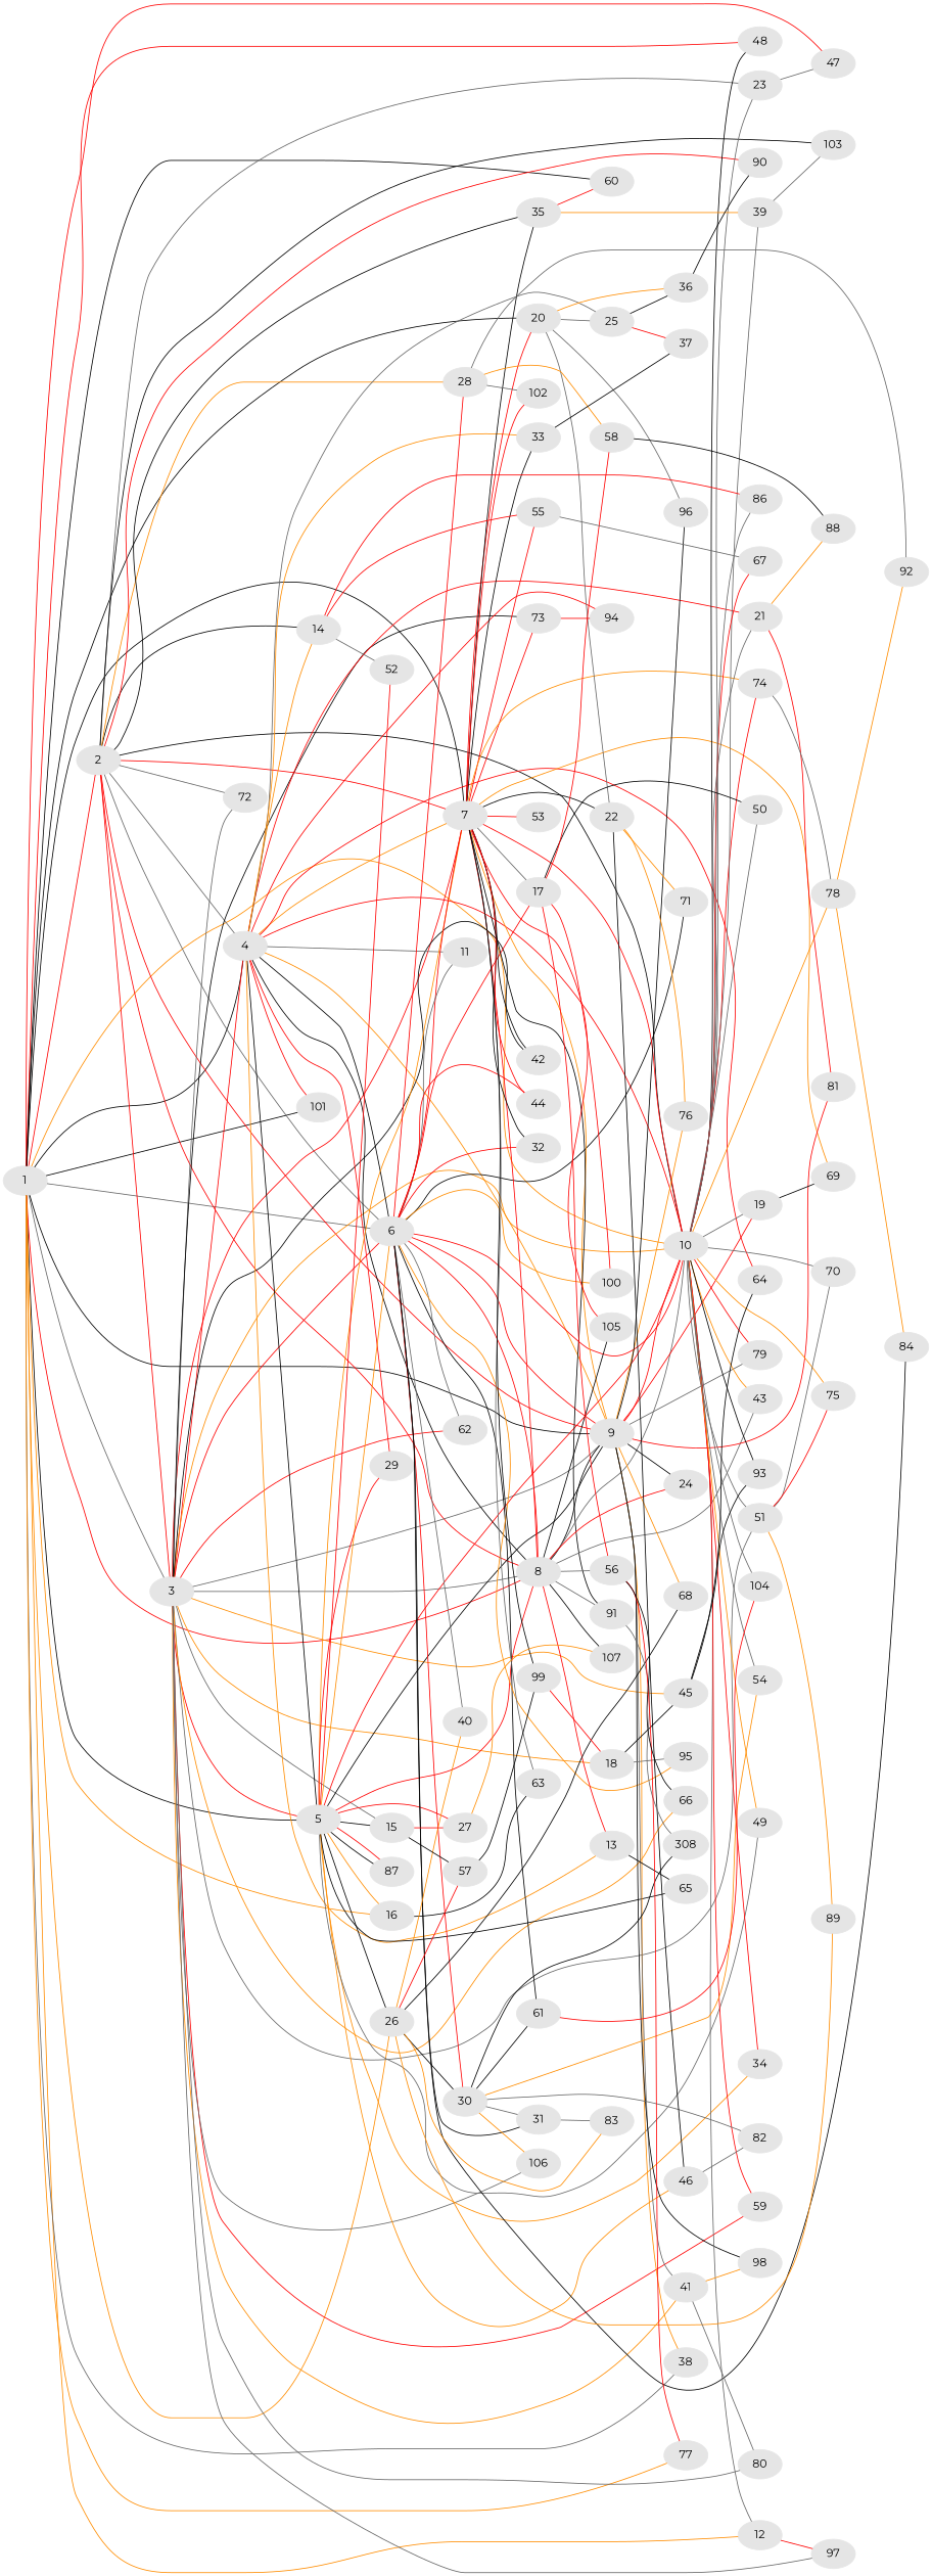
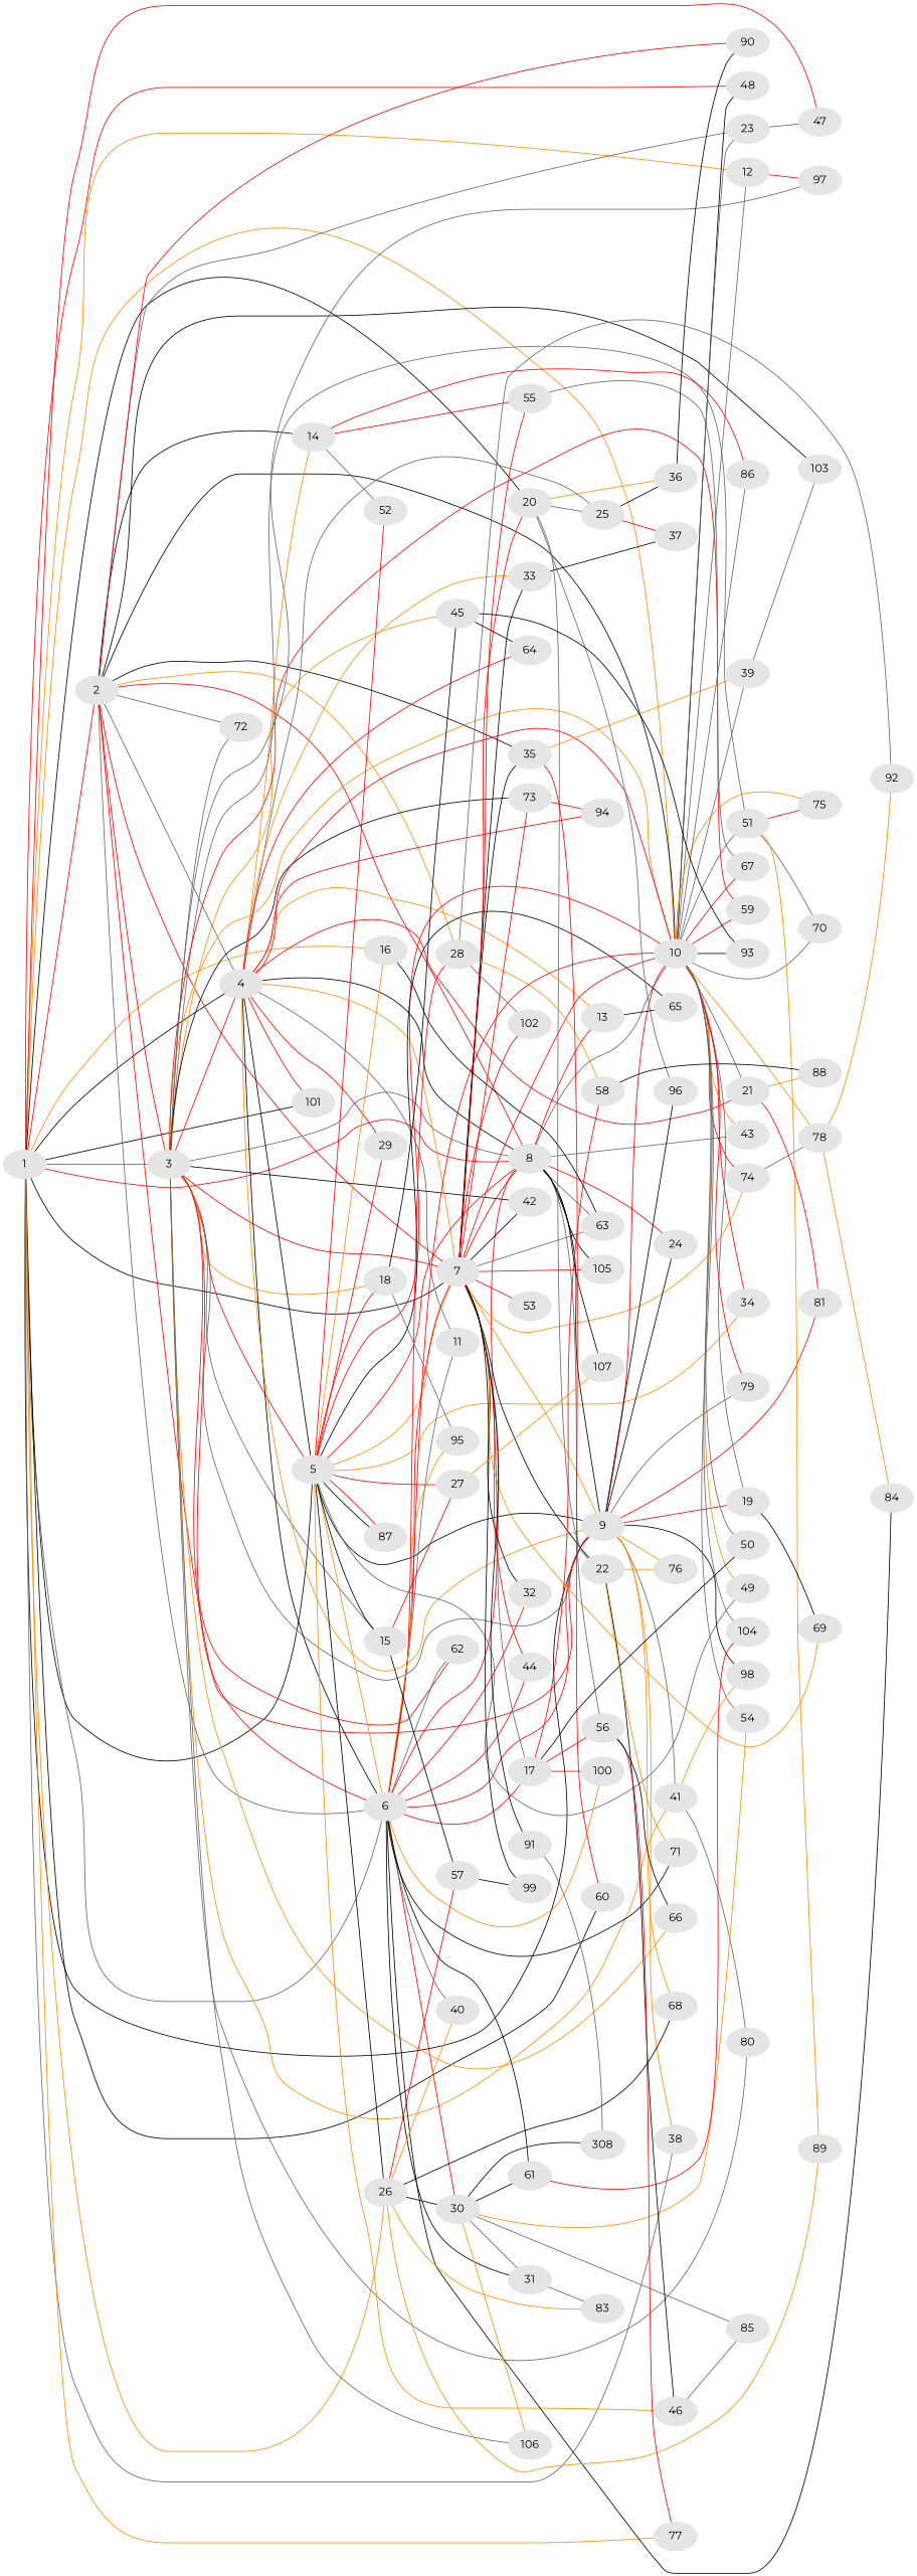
  graph {
    fontname=Montserrat
    rankdir=LR
    node [color=gray90 fontname=Montserrat style=filled]
    edge [color=red fontname=Montserrat]
    1
    2
    3
    4
    5
    6
    7
    8
    9
    10
    12
    16
    20
    26
    38
    47
    48
    60
    77
    101
    14
    23
    28
    35
    72
    90
    103
    15
    18
    41
    42
    45
    51
    59
    62
    66
    73
    80
    97
    106
    11
    13
    21
    25
    29
    33
    64
    94
    27
    34
    46
    49
    52
    65
    87
    17
    30
    31
    32
    40
    44
    61
    71
    84
    95
    100
    22
    53
    55
    63
    69
    74
    91
    99
    102
    105
    24
    43
    56
    107
    19
    68
    76
    79
    81
    96
    98
    39
    50
    54
    67
    70
    75
    78
    86
    93
    104
    36
    57
    83
    89
    58
    92
    88
    37
-   82
+   82 [label=85]
    n107 [label=308]
    1 -- 2
    1 -- 3 [color=gray40]
    1 -- 4 [color=black]
    1 -- 5 [color=black]
    1 -- 6 [color=gray40]
    1 -- 7 [color=black]
    1 -- 8
    1 -- 9 [color=black]
    1 -- 10 [color=darkorange]
    1 -- 12 [color=darkorange]
    1 -- 16 [color=darkorange]
    1 -- 20 [color=black]
    1 -- 26 [color=darkorange]
    1 -- 38 [color=gray40]
    1 -- 47
    1 -- 48
    1 -- 60 [color=black]
    1 -- 77 [color=darkorange]
    1 -- 101 [color=black]
    2 -- 3
    2 -- 4 [color=gray40]
    2 -- 6 [color=gray40]
    2 -- 7
    2 -- 8
    2 -- 9
    2 -- 10 [color=black]
    2 -- 14 [color=black]
    2 -- 23 [color=gray40]
    2 -- 28 [color=darkorange]
    2 -- 35 [color=black]
    2 -- 72 [color=gray40]
    2 -- 90
    2 -- 103 [color=black]
    3 -- 4
    3 -- 5
    3 -- 6
    3 -- 7
    3 -- 8 [color=gray40]
    3 -- 9 [color=gray40]
    3 -- 10 [color=darkorange]
    3 -- 72 [color=gray40]
    3 -- 15 [color=gray40]
    3 -- 18 [color=darkorange]
    3 -- 41 [color=darkorange]
    3 -- 42 [color=black]
    3 -- 45 [color=darkorange]
    3 -- 51 [color=gray40]
    3 -- 59
    3 -- 62
    3 -- 66 [color=darkorange]
    3 -- 73 [color=black]
    3 -- 80 [color=gray40]
    3 -- 97 [color=gray40]
    3 -- 106 [color=gray40]
    4 -- 5 [color=black]
    4 -- 6 [color=black]
    4 -- 7 [color=darkorange]
    4 -- 8 [color=black]
    4 -- 9 [color=darkorange]
    4 -- 10
    4 -- 101
    4 -- 14 [color=darkorange]
    4 -- 11 [color=gray40]
    4 -- 13 [color=darkorange]
    4 -- 21
    4 -- 25 [color=gray40]
    4 -- 29
    4 -- 33 [color=darkorange]
    4 -- 64
    4 -- 94
    5 -- 6 [color=darkorange]
    5 -- 7 [color=darkorange]
    5 -- 8
    5 -- 9 [color=black]
    5 -- 10
    5 -- 16 [color=darkorange]
    5 -- 26 [color=black]
    5 -- 15 [color=black]
-   99 -- 18
+   5 -- 18
    5 -- 29
    5 -- 27
    5 -- 34 [color=darkorange]
    5 -- 46 [color=darkorange]
    5 -- 49 [color=gray40]
    5 -- 52
    5 -- 65 [color=black]
    5 -- 87 [color=black]
    5 -- 87
    6 -- 7
    6 -- 8
    6 -- 9
    6 -- 10
    6 -- 28
    6 -- 62 [color=gray40]
    6 -- 11 [color=gray40]
    6 -- 17
    6 -- 30
    6 -- 31 [color=black]
    6 -- 32
    6 -- 40 [color=gray40]
    6 -- 44
    6 -- 61 [color=black]
    6 -- 71 [color=black]
    6 -- 84 [color=black]
    6 -- 95 [color=darkorange]
    6 -- 100 [color=darkorange]
    7 -- 8
    7 -- 9 [color=darkorange]
    7 -- 10
    7 -- 20
    7 -- 35 [color=black]
    7 -- 42 [color=black]
    7 -- 73
    7 -- 33 [color=black]
    7 -- 17 [color=gray40]
    7 -- 32 [color=black]
    7 -- 44
    7 -- 22 [color=black]
    7 -- 53
    7 -- 55
    7 -- 63 [color=gray40]
    7 -- 69 [color=darkorange]
    7 -- 74 [color=darkorange]
    7 -- 91 [color=black]
    7 -- 99 [color=black]
    7 -- 102
    7 -- 105
    8 -- 9 [color=black]
    8 -- 10 [color=gray40]
    8 -- 13
-   8 -- 91 [color=gray40]
+   8 -- 63 [color=gray40]
    8 -- 105 [color=black]
    8 -- 24
    8 -- 43 [color=gray40]
    8 -- 56 [color=gray40]
    8 -- 107 [color=black]
    9 -- 10
    9 -- 38 [color=darkorange]
    9 -- 41 [color=gray40]
    9 -- 24 [color=black]
    9 -- 19
    9 -- 68 [color=darkorange]
    9 -- 76 [color=darkorange]
    9 -- 79 [color=gray40]
    9 -- 81
    9 -- 96 [color=black]
    9 -- 98 [color=black]
    10 -- 12 [color=gray40]
    10 -- 48 [color=black]
    10 -- 23 [color=gray40]
    10 -- 51 [color=gray40]
    10 -- 59
    10 -- 21 [color=gray40]
    10 -- 34
    10 -- 49 [color=darkorange]
    10 -- 74
    10 -- 43 [color=darkorange]
    10 -- 19 [color=gray40]
    10 -- 79
    10 -- 39 [color=gray40]
    10 -- 50 [color=gray40]
    10 -- 54 [color=gray40]
    10 -- 67
    10 -- 70 [color=gray40]
    10 -- 75 [color=darkorange]
    10 -- 78 [color=darkorange]
    10 -- 86 [color=gray40]
    10 -- 93 [color=black]
    10 -- 104 [color=gray40]
    12 -- 97
    16 -- 63 [color=black]
    20 -- 25 [color=gray40]
    20 -- 22 [color=gray40]
    20 -- 96 [color=gray40]
    20 -- 36 [color=darkorange]
    26 -- 30 [color=black]
    26 -- 40 [color=darkorange]
    26 -- 68 [color=black]
    26 -- 57
    26 -- 83 [color=darkorange]
    26 -- 89 [color=darkorange]
    14 -- 52 [color=gray40]
    14 -- 55
    14 -- 86
    23 -- 47 [color=gray40]
    28 -- 102 [color=gray40]
    28 -- 58 [color=darkorange]
    28 -- 92 [color=gray40]
    35 -- 60
    35 -- 39 [color=darkorange]
    15 -- 27
    15 -- 57 [color=black]
    18 -- 45 [color=black]
    18 -- 95 [color=gray40]
    41 -- 80 [color=gray40]
    41 -- 98 [color=darkorange]
    45 -- 64 [color=black]
    45 -- 93 [color=black]
    51 -- 70 [color=gray40]
    51 -- 75
    51 -- 89 [color=darkorange]
    73 -- 94
    13 -- 65 [color=black]
    21 -- 81
    21 -- 88 [color=darkorange]
    25 -- 36 [color=black]
    25 -- 37
    33 -- 37 [color=black]
    27 -- 107 [color=darkorange]
    46 -- 82 [color=gray40]
    17 -- 100
    17 -- 56
    17 -- 50 [color=black]
    17 -- 58
    30 -- 106 [color=darkorange]
    30 -- 31 [color=gray40]
    30 -- 61 [color=black]
    30 -- 54 [color=darkorange]
    30 -- 82 [color=gray40]
    30 -- n107 [color=black]
    31 -- 83 [color=gray40]
    61 -- 104
    22 -- 46 [color=black]
    22 -- 71 [color=darkorange]
    22 -- 76 [color=darkorange]
    55 -- 67 [color=gray40]
    74 -- 78 [color=gray40]
    91 -- n107 [color=gray40]
    56 -- 77
    56 -- 66 [color=black]
    19 -- 69 [color=black]
    39 -- 103 [color=gray40]
    78 -- 84 [color=darkorange]
    78 -- 92 [color=darkorange]
    36 -- 90 [color=black]
    57 -- 99 [color=black]
    58 -- 88 [color=black]
  }
